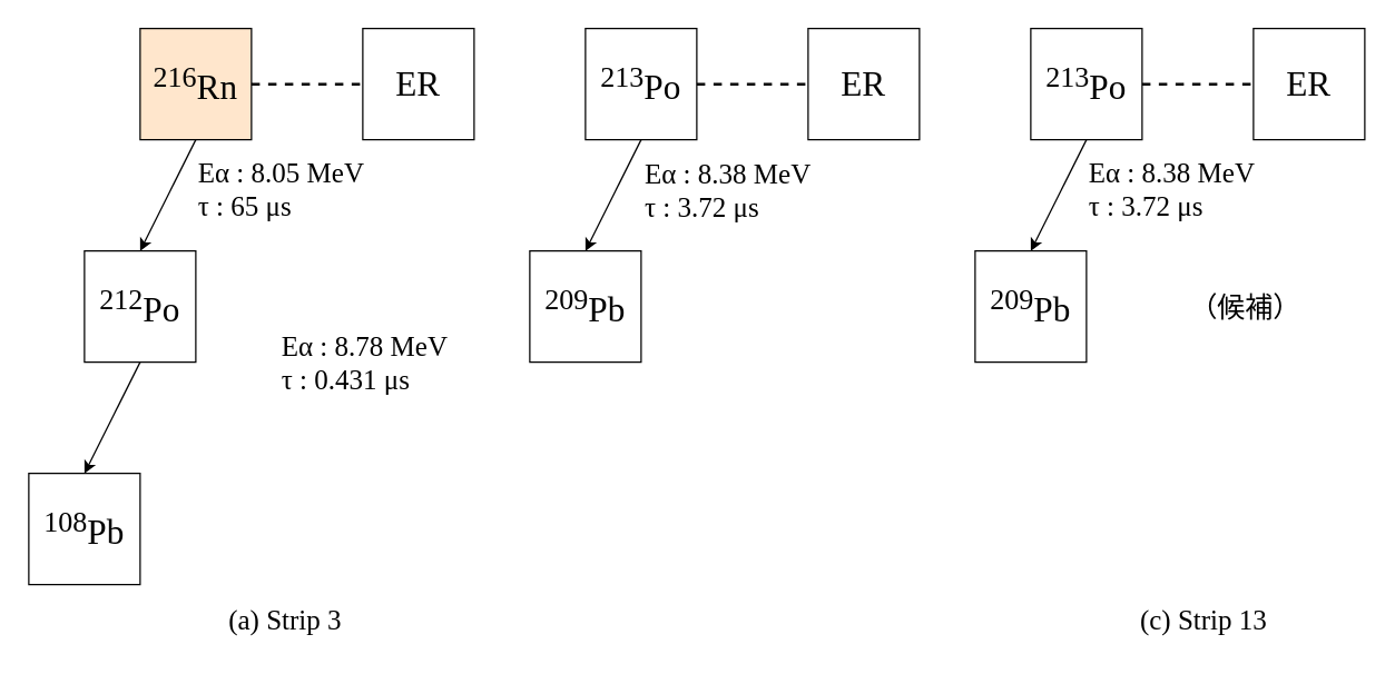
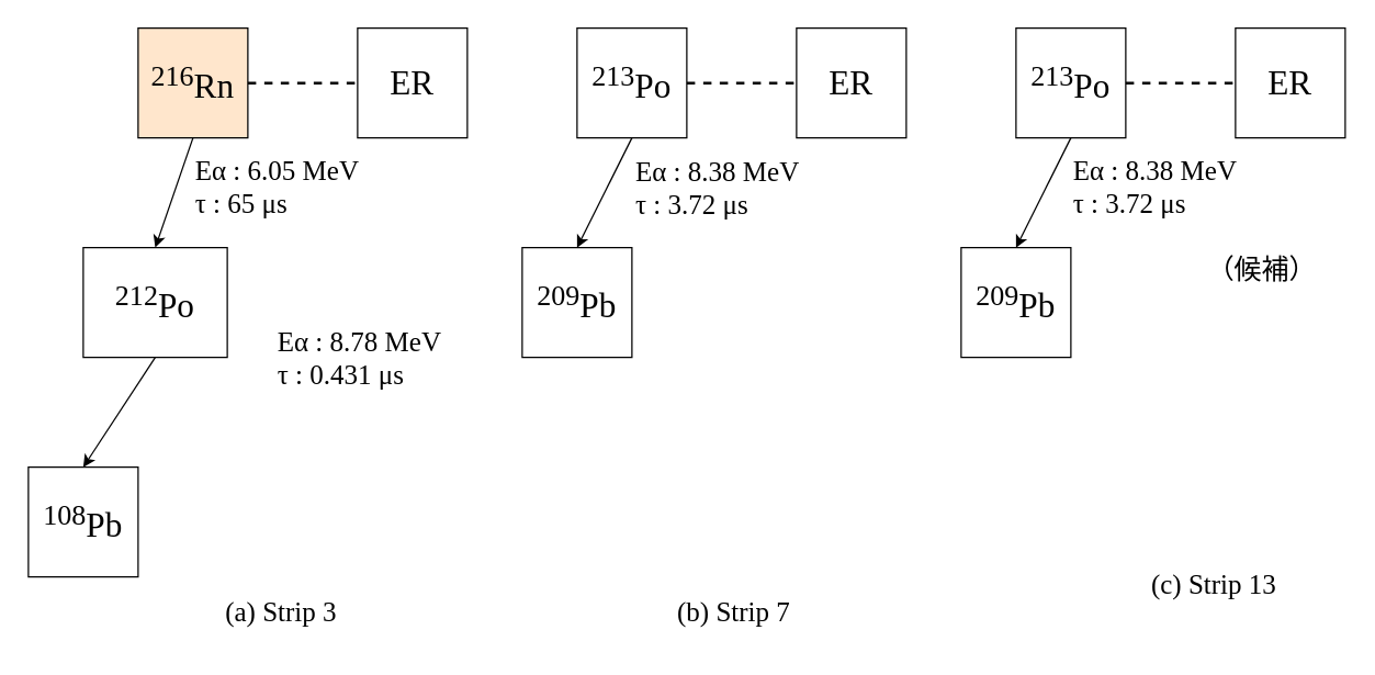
  <mxCell id="0" />
  <mxCell id="1" parent="0" />
  <mxCell id="2" value="ER" style="whiteSpace=wrap;html=1;aspect=fixed;fontFamily=Times New Roman;fontSize=25;" parent="1" vertex="1"><mxGeometry x="260" y="20" width="80" height="80" as="geometry" /></mxCell>
  <mxCell id="3" value="" style="endArrow=none;dashed=1;html=1;rounded=0;endSize=6;strokeWidth=2;" parent="1" edge="1"><mxGeometry width="50" height="50" relative="1" as="geometry"><mxPoint x="180" y="60" as="sourcePoint" /><mxPoint x="260" y="60" as="targetPoint" /></mxGeometry></mxCell>
  <mxCell id="4" value="&lt;sup&gt;216&lt;/sup&gt;Rn" style="whiteSpace=wrap;html=1;aspect=fixed;fontFamily=Times New Roman;fontSize=25;fillColor=#ffe6cc;" parent="1" vertex="1"><mxGeometry x="100" y="20" width="80" height="80" as="geometry" /></mxCell>
  <mxCell id="5" value="" style="endArrow=classic;html=1;rounded=0;exitX=0;exitY=1;exitDx=0;exitDy=0;entryX=0.5;entryY=0;entryDx=0;entryDy=0;" parent="1" target="6" edge="1"><mxGeometry width="50" height="50" relative="1" as="geometry"><mxPoint x="140" y="100" as="sourcePoint" /><mxPoint x="60" y="180" as="targetPoint" /></mxGeometry></mxCell>
- <mxCell id="6" value="&lt;sup&gt;212&lt;/sup&gt;Po" style="whiteSpace=wrap;html=1;aspect=fixed;fontFamily=Times New Roman;fontSize=25;" parent="1" vertex="1"><mxGeometry x="60" y="180" width="80" height="80" as="geometry" /></mxCell>
+ <mxCell id="6" value="&lt;sup&gt;212&lt;/sup&gt;Po" style="whiteSpace=wrap;html=1;aspect=fixed;fontFamily=Times New Roman;fontSize=25;" parent="1" vertex="1"><mxGeometry x="60" y="180" width="105" height="80" as="geometry" /></mxCell>
  <mxCell id="7" value="" style="endArrow=classic;html=1;rounded=0;exitX=0.5;exitY=1;exitDx=0;exitDy=0;" parent="1" source="6" edge="1"><mxGeometry width="50" height="50" relative="1" as="geometry"><mxPoint x="80" y="360" as="sourcePoint" /><mxPoint x="60" y="340" as="targetPoint" /></mxGeometry></mxCell>
  <mxCell id="8" value="&lt;sup&gt;108&lt;/sup&gt;Pb" style="whiteSpace=wrap;html=1;aspect=fixed;fontFamily=Times New Roman;fontSize=25;" parent="1" vertex="1"><mxGeometry x="20" y="340" width="80" height="80" as="geometry" /></mxCell>
- <mxCell id="9" value="&lt;font style=&quot;font-size: 20px;&quot;&gt;Eα : 8.05 MeV&lt;/font&gt;&lt;div&gt;&lt;span style=&quot;background-color: initial;&quot;&gt;τ : 65 μs&lt;/span&gt;&lt;/div&gt;" style="text;html=1;strokeColor=none;fillColor=none;align=left;verticalAlign=middle;whiteSpace=wrap;rounded=0;labelPosition=center;verticalLabelPosition=middle;spacing=2;fontFamily=Times New Roman;fontSize=20;" parent="1" vertex="1"><mxGeometry x="140" y="110" width="149" height="50" as="geometry" /></mxCell>
+ <mxCell id="9" value="&lt;font style=&quot;font-size: 20px;&quot;&gt;Eα : 6.05 MeV&lt;/font&gt;&lt;div&gt;&lt;span style=&quot;background-color: initial;&quot;&gt;τ : 65 μs&lt;/span&gt;&lt;/div&gt;" style="text;html=1;strokeColor=none;fillColor=none;align=left;verticalAlign=middle;whiteSpace=wrap;rounded=0;labelPosition=center;verticalLabelPosition=middle;spacing=2;fontFamily=Times New Roman;fontSize=20;" parent="1" vertex="1"><mxGeometry x="140" y="110" width="149" height="50" as="geometry" /></mxCell>
  <mxCell id="10" value="&lt;font style=&quot;font-size: 20px;&quot;&gt;Eα : 8.78 MeV&lt;/font&gt;&lt;div&gt;&lt;span style=&quot;background-color: initial;&quot;&gt;τ&lt;/span&gt;&lt;span style=&quot;background-color: initial;&quot;&gt;&amp;nbsp;: 0.431&lt;/span&gt;&lt;span style=&quot;background-color: initial;&quot;&gt;&amp;nbsp;μs&lt;/span&gt;&lt;/div&gt;" style="text;html=1;strokeColor=none;fillColor=none;align=left;verticalAlign=middle;whiteSpace=wrap;rounded=0;labelPosition=center;verticalLabelPosition=middle;spacing=2;fontFamily=Times New Roman;fontSize=20;" parent="1" vertex="1"><mxGeometry x="200" y="235" width="149" height="50" as="geometry" /></mxCell>
  <mxCell id="11" value="(a) Strip 3" style="text;html=1;strokeColor=none;fillColor=none;align=center;verticalAlign=middle;whiteSpace=wrap;rounded=0;labelPosition=center;verticalLabelPosition=middle;spacing=2;fontFamily=Times New Roman;fontSize=20;" parent="1" vertex="1"><mxGeometry x="130" y="420" width="149" height="50" as="geometry" /></mxCell>
  <mxCell id="12" value="ER" style="whiteSpace=wrap;html=1;aspect=fixed;fontFamily=Times New Roman;fontSize=25;" parent="1" vertex="1"><mxGeometry x="580" y="20" width="80" height="80" as="geometry" /></mxCell>
  <mxCell id="13" value="" style="endArrow=none;dashed=1;html=1;rounded=0;endSize=6;strokeWidth=2;" parent="1" edge="1"><mxGeometry width="50" height="50" relative="1" as="geometry"><mxPoint x="500" y="60" as="sourcePoint" /><mxPoint x="580" y="60" as="targetPoint" /></mxGeometry></mxCell>
  <mxCell id="14" value="&lt;sup&gt;213&lt;/sup&gt;Po" style="whiteSpace=wrap;html=1;aspect=fixed;fontFamily=Times New Roman;fontSize=25;" parent="1" vertex="1"><mxGeometry x="420" y="20" width="80" height="80" as="geometry" /></mxCell>
  <mxCell id="15" value="" style="endArrow=classic;html=1;rounded=0;exitX=0;exitY=1;exitDx=0;exitDy=0;entryX=0.5;entryY=0;entryDx=0;entryDy=0;" parent="1" target="16" edge="1"><mxGeometry width="50" height="50" relative="1" as="geometry"><mxPoint x="460" y="100" as="sourcePoint" /><mxPoint x="380" y="180" as="targetPoint" /></mxGeometry></mxCell>
  <mxCell id="16" value="&lt;sup style=&quot;border-color: var(--border-color);&quot;&gt;209&lt;/sup&gt;Pb" style="whiteSpace=wrap;html=1;aspect=fixed;fontFamily=Times New Roman;fontSize=25;" parent="1" vertex="1"><mxGeometry x="380" y="180" width="80" height="80" as="geometry" /></mxCell>
  <mxCell id="17" value="&lt;font style=&quot;font-size: 20px;&quot;&gt;Eα : 8.38 MeV&lt;br&gt;&lt;/font&gt;&lt;span style=&quot;background-color: initial;&quot;&gt;τ&lt;/span&gt;&lt;span style=&quot;background-color: initial;&quot;&gt;&amp;nbsp;: 3.72&lt;/span&gt;&lt;span style=&quot;background-color: initial;&quot;&gt;&amp;nbsp;μs&lt;/span&gt;" style="text;html=1;strokeColor=none;fillColor=none;align=left;verticalAlign=middle;whiteSpace=wrap;rounded=0;labelPosition=center;verticalLabelPosition=middle;spacing=2;fontFamily=Times New Roman;fontSize=20;" parent="1" vertex="1"><mxGeometry x="461" y="111" width="149" height="50" as="geometry" /></mxCell>
+ <mxCell id="18" value="(b) Strip 7" style="text;html=1;strokeColor=none;fillColor=none;align=center;verticalAlign=middle;whiteSpace=wrap;rounded=0;labelPosition=center;verticalLabelPosition=middle;spacing=2;fontFamily=Times New Roman;fontSize=20;" parent="1" vertex="1"><mxGeometry x="460" y="420" width="149" height="50" as="geometry" /></mxCell>
  <mxCell id="19" value="ER" style="whiteSpace=wrap;html=1;aspect=fixed;fontFamily=Times New Roman;fontSize=25;" parent="1" vertex="1"><mxGeometry x="900" y="20" width="80" height="80" as="geometry" /></mxCell>
  <mxCell id="20" value="" style="endArrow=none;dashed=1;html=1;rounded=0;endSize=6;strokeWidth=2;" parent="1" edge="1"><mxGeometry width="50" height="50" relative="1" as="geometry"><mxPoint x="820" y="60" as="sourcePoint" /><mxPoint x="900" y="60" as="targetPoint" /></mxGeometry></mxCell>
  <mxCell id="21" value="&lt;sup&gt;213&lt;/sup&gt;Po" style="whiteSpace=wrap;html=1;aspect=fixed;fontFamily=Times New Roman;fontSize=25;" parent="1" vertex="1"><mxGeometry x="740" y="20" width="80" height="80" as="geometry" /></mxCell>
  <mxCell id="22" value="" style="endArrow=classic;html=1;rounded=0;exitX=0;exitY=1;exitDx=0;exitDy=0;entryX=0.5;entryY=0;entryDx=0;entryDy=0;" parent="1" target="23" edge="1"><mxGeometry width="50" height="50" relative="1" as="geometry"><mxPoint x="780" y="100" as="sourcePoint" /><mxPoint x="700" y="180" as="targetPoint" /></mxGeometry></mxCell>
  <mxCell id="23" value="&lt;sup style=&quot;border-color: var(--border-color);&quot;&gt;209&lt;/sup&gt;Pb" style="whiteSpace=wrap;html=1;aspect=fixed;fontFamily=Times New Roman;fontSize=25;" parent="1" vertex="1"><mxGeometry x="700" y="180" width="80" height="80" as="geometry" /></mxCell>
  <mxCell id="24" value="&lt;font style=&quot;font-size: 20px;&quot;&gt;Eα : 8.38 MeV&lt;/font&gt;&lt;div&gt;&lt;span style=&quot;background-color: initial;&quot;&gt;τ&lt;/span&gt;&lt;span style=&quot;background-color: initial;&quot;&gt;&amp;nbsp;: 3.72&lt;/span&gt;&lt;span style=&quot;background-color: initial;&quot;&gt;&amp;nbsp;μs&lt;/span&gt;&lt;/div&gt;" style="text;html=1;strokeColor=none;fillColor=none;align=left;verticalAlign=middle;whiteSpace=wrap;rounded=0;labelPosition=center;verticalLabelPosition=middle;spacing=2;fontFamily=Times New Roman;fontSize=20;" parent="1" vertex="1"><mxGeometry x="780" y="110" width="149" height="50" as="geometry" /></mxCell>
- <mxCell id="25" value="(c) Strip 13" style="text;html=1;strokeColor=none;fillColor=none;align=center;verticalAlign=middle;whiteSpace=wrap;rounded=0;labelPosition=center;verticalLabelPosition=middle;spacing=2;fontFamily=Times New Roman;fontSize=20;" parent="1" vertex="1"><mxGeometry x="790" y="420" width="149" height="50" as="geometry" /></mxCell>
- <mxCell id="26" value="（候補）" style="text;html=1;strokeColor=none;fillColor=none;align=center;verticalAlign=middle;whiteSpace=wrap;rounded=0;labelPosition=center;verticalLabelPosition=middle;spacing=2;fontFamily=Times New Roman;fontSize=20;" parent="1" vertex="1"><mxGeometry x="820" y="195" width="149" height="50" as="geometry" /></mxCell>
+ <mxCell id="25" value="(c) Strip 13" style="text;html=1;strokeColor=none;fillColor=none;align=center;verticalAlign=middle;whiteSpace=wrap;rounded=0;labelPosition=center;verticalLabelPosition=middle;spacing=2;fontFamily=Times New Roman;fontSize=20;" parent="1" vertex="1"><mxGeometry x="810" y="400" width="149" height="50" as="geometry" /></mxCell>
+ <mxCell id="26" value="（候補）" style="text;html=1;strokeColor=none;fillColor=none;align=center;verticalAlign=middle;whiteSpace=wrap;rounded=0;labelPosition=center;verticalLabelPosition=middle;spacing=2;fontFamily=Times New Roman;fontSize=20;" parent="1" vertex="1"><mxGeometry x="845" y="170" width="149" height="50" as="geometry" /></mxCell>
